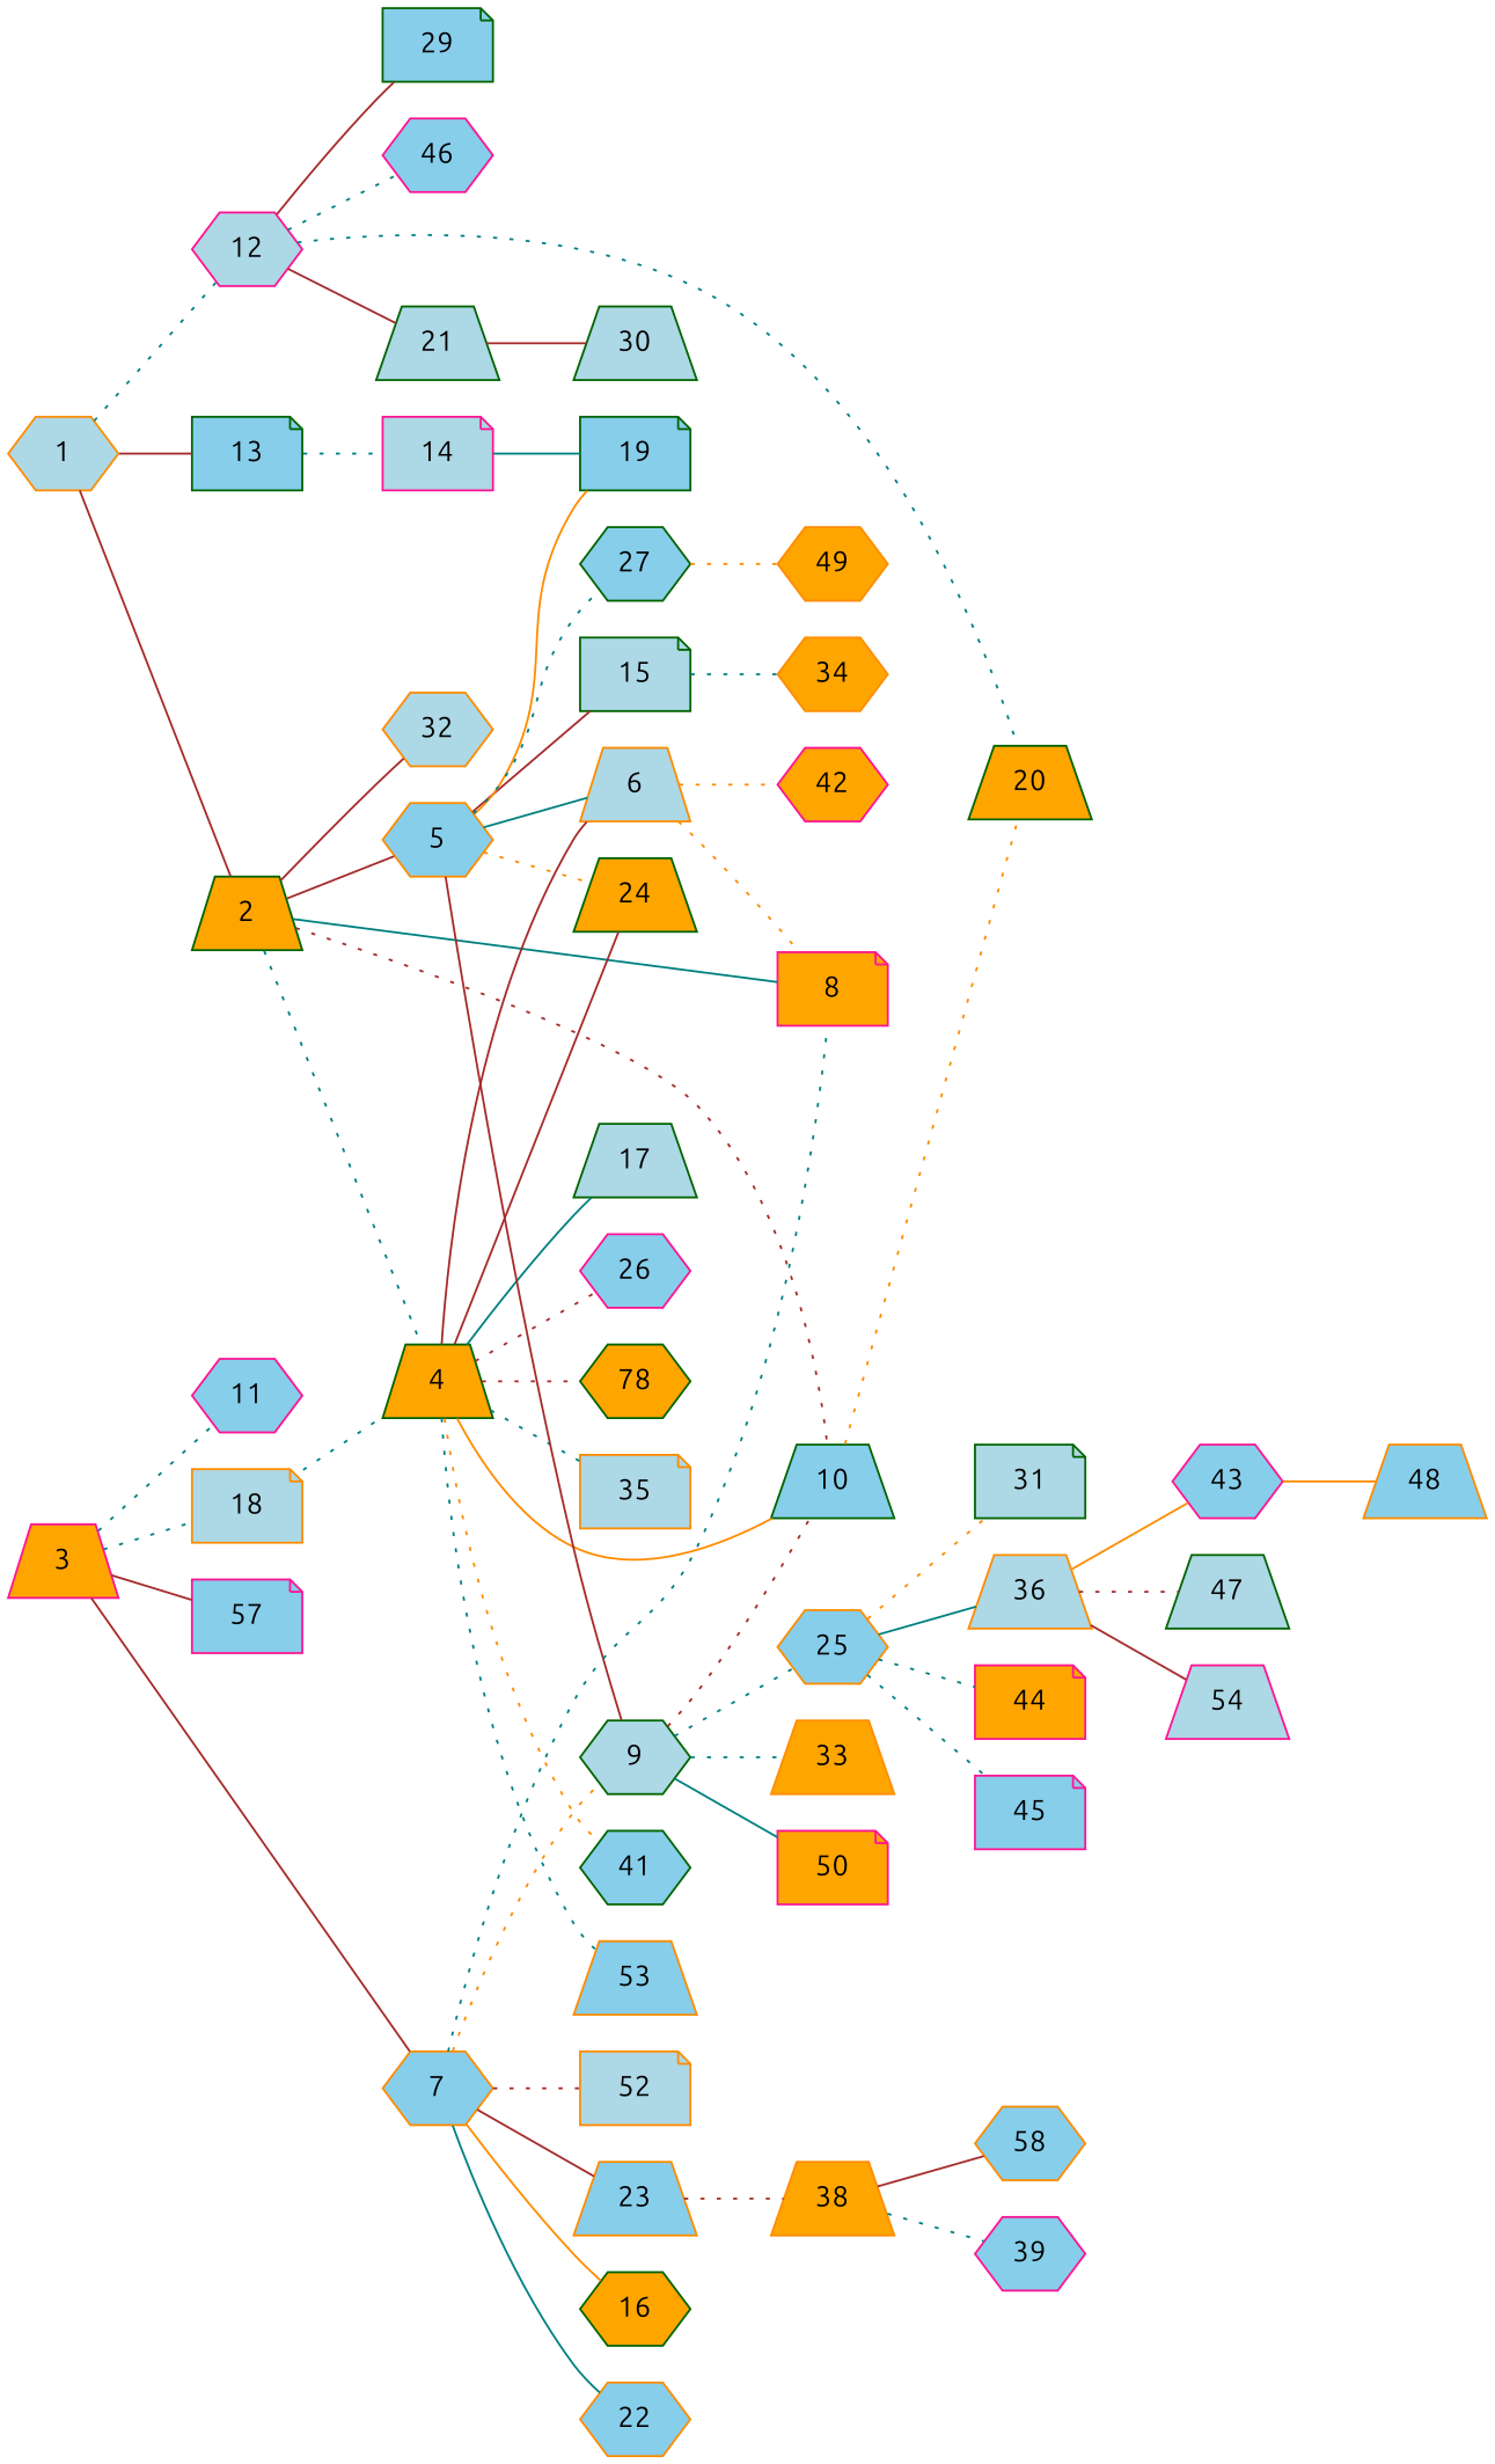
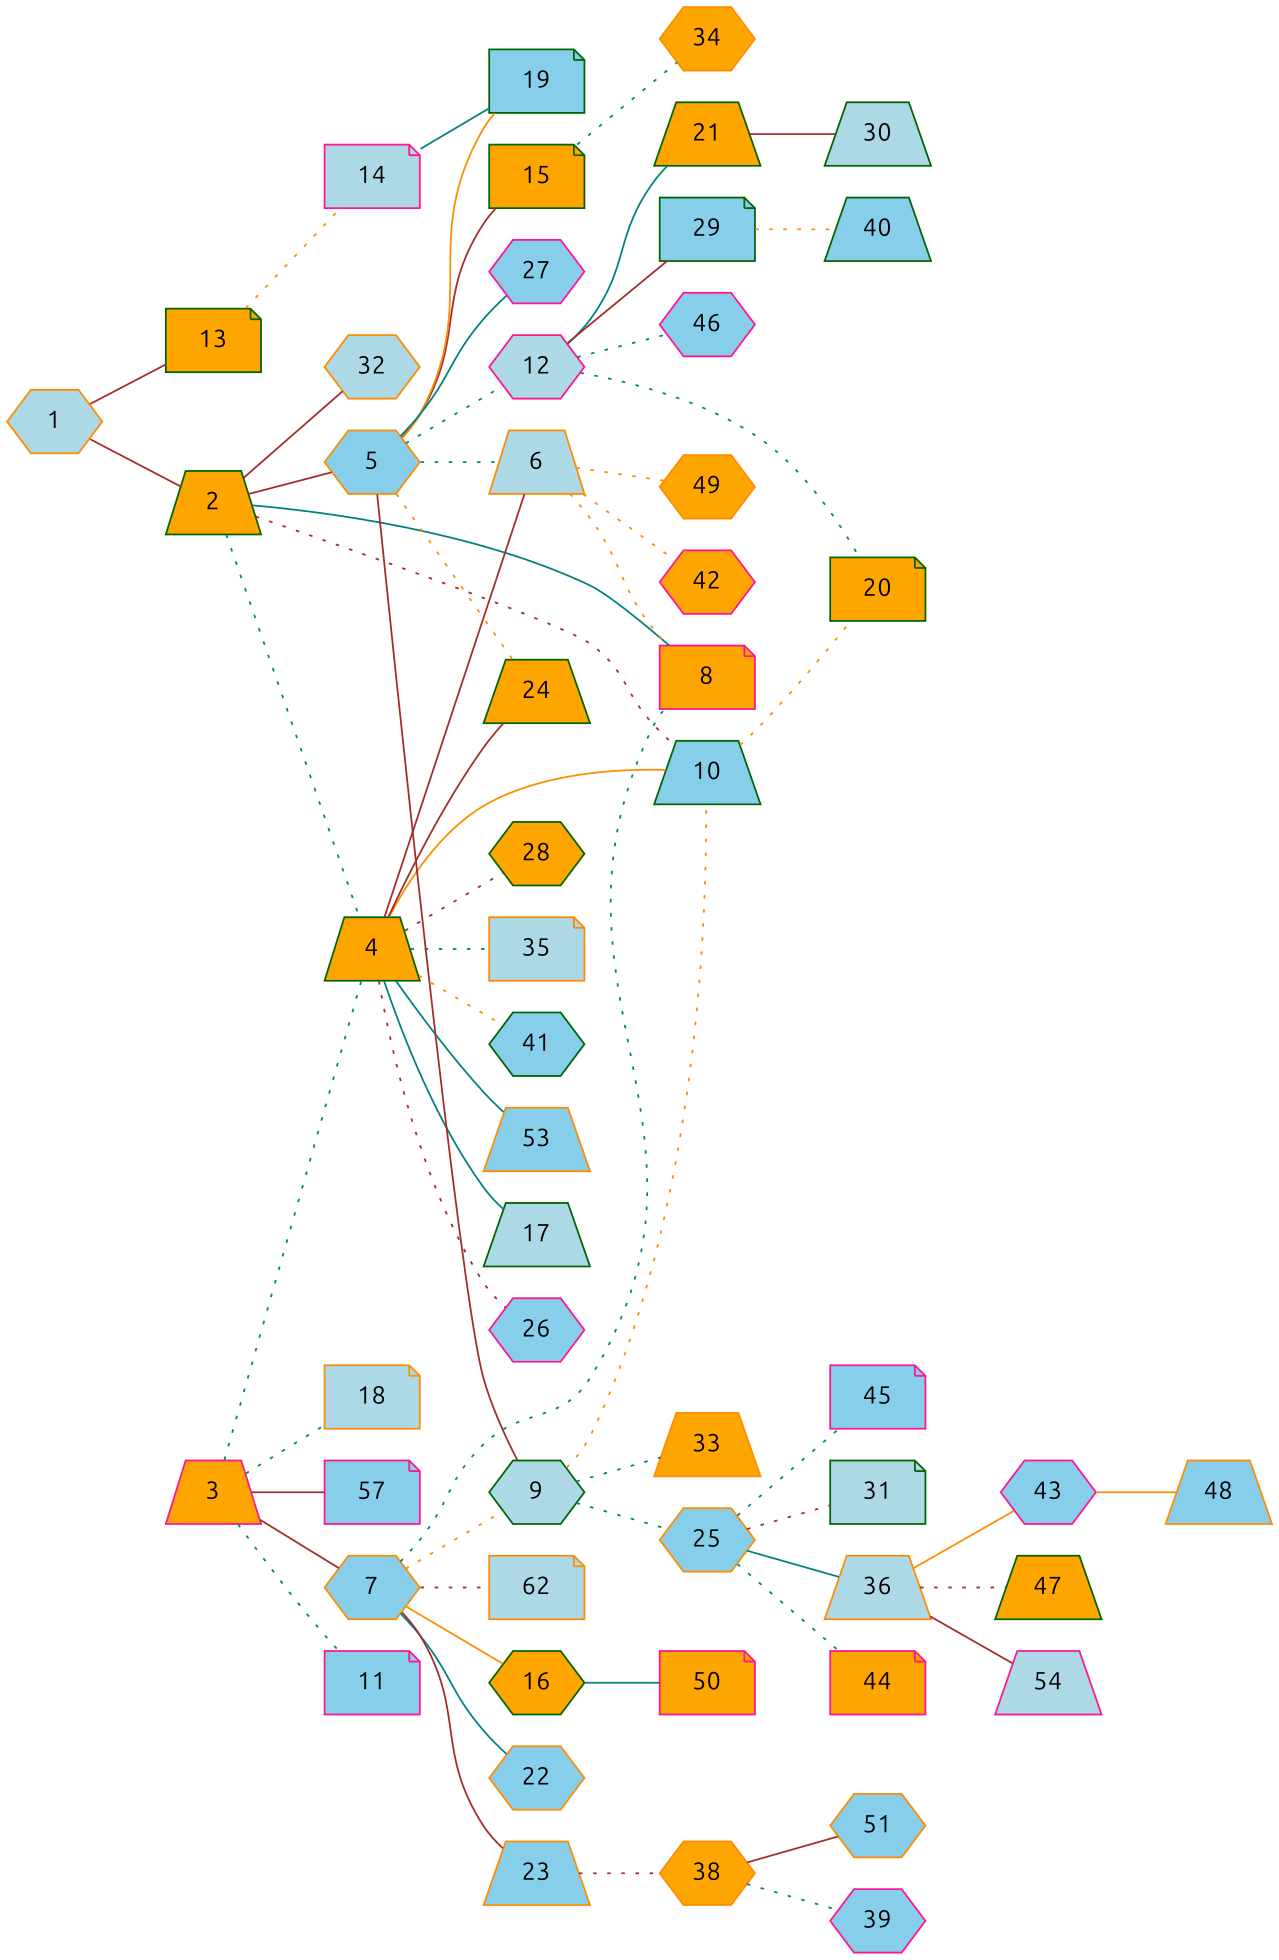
  graph {
    fontname=Ubuntu
    rankdir=LR
    node [color=darkgreen fillcolor=skyblue fontname=Ubuntu shape=hexagon style=filled]
    edge [color=teal fontname=Ubuntu style=dotted]
    1 [color=darkorange fillcolor=lightblue]
    2 [fillcolor=orange shape=trapezium]
    12 [color=deeppink fillcolor=lightblue]
-   13 [shape=note]
+   13 [fillcolor=orange shape=note]
    4 [fillcolor=orange shape=trapezium]
    5 [color=darkorange]
    8 [color=deeppink fillcolor=orange shape=note]
    10 [shape=trapezium]
    32 [color=darkorange fillcolor=lightblue]
-   20 [fillcolor=orange shape=trapezium]
-   21 [fillcolor=lightblue shape=trapezium]
+   20 [fillcolor=orange shape=note]
+   21 [fillcolor=orange shape=trapezium]
    29 [shape=note]
    46 [color=deeppink]
    14 [color=deeppink fillcolor=lightblue shape=note]
    6 [color=darkorange fillcolor=lightblue shape=trapezium]
    17 [fillcolor=lightblue shape=trapezium]
    24 [fillcolor=orange shape=trapezium]
    26 [color=deeppink]
-   28 [fillcolor=orange label=78]
+   28 [fillcolor=orange]
    35 [color=darkorange fillcolor=lightblue shape=note]
    41
    53 [color=darkorange shape=trapezium]
    9 [fillcolor=lightblue]
-   15 [fillcolor=lightblue shape=note]
+   15 [fillcolor=orange shape=note]
    19 [shape=note]
-   27
+   27 [color=deeppink]
    3 [color=deeppink fillcolor=orange shape=trapezium]
    7 [color=darkorange]
-   11 [color=deeppink]
+   11 [color=deeppink shape=note]
    18 [color=darkorange fillcolor=lightblue shape=note]
    n31 [color=deeppink label=57 shape=note]
    16 [fillcolor=orange]
    22 [color=darkorange]
    23 [color=darkorange shape=trapezium]
-   52 [color=darkorange fillcolor=lightblue shape=note]
+   52 [color=darkorange fillcolor=lightblue shape=note label=62]
    42 [color=deeppink fillcolor=orange]
    49 [color=darkorange fillcolor=orange]
    25 [color=darkorange]
    33 [color=darkorange fillcolor=orange shape=trapezium]
    50 [color=deeppink fillcolor=orange shape=note]
    34 [color=darkorange fillcolor=orange]
-   38 [color=darkorange fillcolor=orange shape=trapezium]
+   38 [color=darkorange fillcolor=orange]
    31 [fillcolor=lightblue shape=note]
    36 [color=darkorange fillcolor=lightblue shape=trapezium]
    44 [color=deeppink fillcolor=orange shape=note]
    45 [color=deeppink shape=note]
    30 [fillcolor=lightblue shape=trapezium]
+   40 [shape=trapezium]
    39 [color=deeppink]
-   51 [color=darkorange label=58]
+   51 [color=darkorange]
    43 [color=deeppink]
-   47 [fillcolor=lightblue shape=trapezium]
+   47 [fillcolor=orange shape=trapezium]
    54 [color=deeppink fillcolor=lightblue shape=trapezium]
    48 [color=darkorange shape=trapezium]
    1 -- 2 [color=brown style=solid]
-   1 -- 12
+   5 -- 12
    1 -- 13 [color=brown style=solid]
    2 -- 4
    2 -- 5 [color=brown style=solid]
    2 -- 8 [style=solid]
    2 -- 10 [color=brown]
    2 -- 32 [color=brown style=solid]
    12 -- 20
-   12 -- 21 [color=brown style=solid]
+   12 -- 21 [style=solid]
    12 -- 29 [color=brown style=solid]
    12 -- 46
-   13 -- 14
+   13 -- 14 [color=darkorange]
    4 -- 10 [color=darkorange style=solid]
    4 -- 6 [color=brown style=solid]
    4 -- 17 [style=solid]
    4 -- 24 [color=brown style=solid]
    4 -- 26 [color=brown]
    4 -- 28 [color=brown]
    4 -- 35
    4 -- 41 [color=darkorange]
-   4 -- 53
-   5 -- 6 [style=solid]
+   4 -- 53 [style=solid]
+   5 -- 6
    5 -- 24 [color=darkorange]
    5 -- 9 [color=brown style=solid]
    5 -- 15 [color=brown style=solid]
    5 -- 19 [color=darkorange style=solid]
-   5 -- 27
+   5 -- 27 [style=solid]
    10 -- 20 [color=darkorange]
    21 -- 30 [color=brown style=solid]
+   29 -- 40 [color=darkorange]
    14 -- 19 [style=solid]
    6 -- 8 [color=darkorange]
    6 -- 42 [color=darkorange]
-   27 -- 49 [color=darkorange]
-   9 -- 10 [color=brown]
+   6 -- 49 [color=darkorange]
+   9 -- 10 [color=darkorange]
    9 -- 25
    9 -- 33
-   9 -- 50 [style=solid]
+   16 -- 50 [style=solid]
    15 -- 34
-   18 -- 4
+   3 -- 4
    3 -- 7 [color=brown style=solid]
    3 -- 11
    3 -- 18
    3 -- n31 [color=brown style=solid]
    7 -- 8
    7 -- 9 [color=darkorange]
    7 -- 16 [color=darkorange style=solid]
    7 -- 22 [style=solid]
    7 -- 23 [color=brown style=solid]
    7 -- 52 [color=brown]
    23 -- 38 [color=brown]
-   25 -- 31 [color=darkorange]
+   25 -- 31 [color=brown]
    25 -- 36 [style=solid]
    25 -- 44
    25 -- 45
    38 -- 39
    38 -- 51 [color=brown style=solid]
    36 -- 43 [color=darkorange style=solid]
    36 -- 47 [color=brown]
    36 -- 54 [color=brown style=solid]
    43 -- 48 [color=darkorange style=solid]
  }
